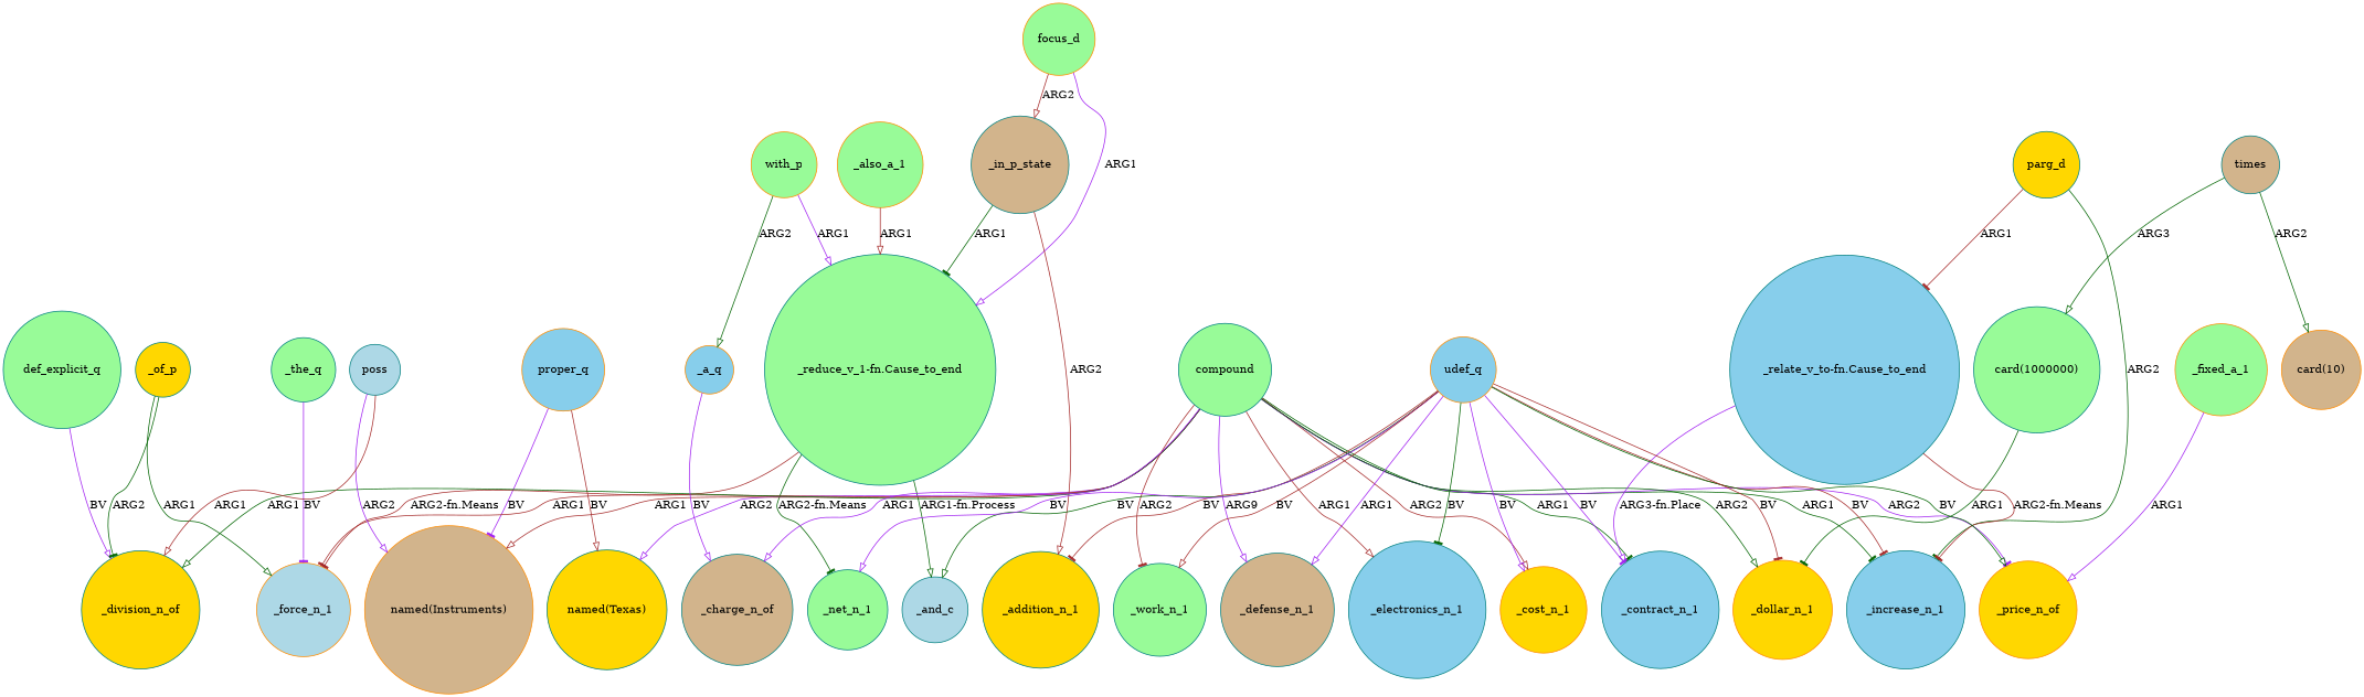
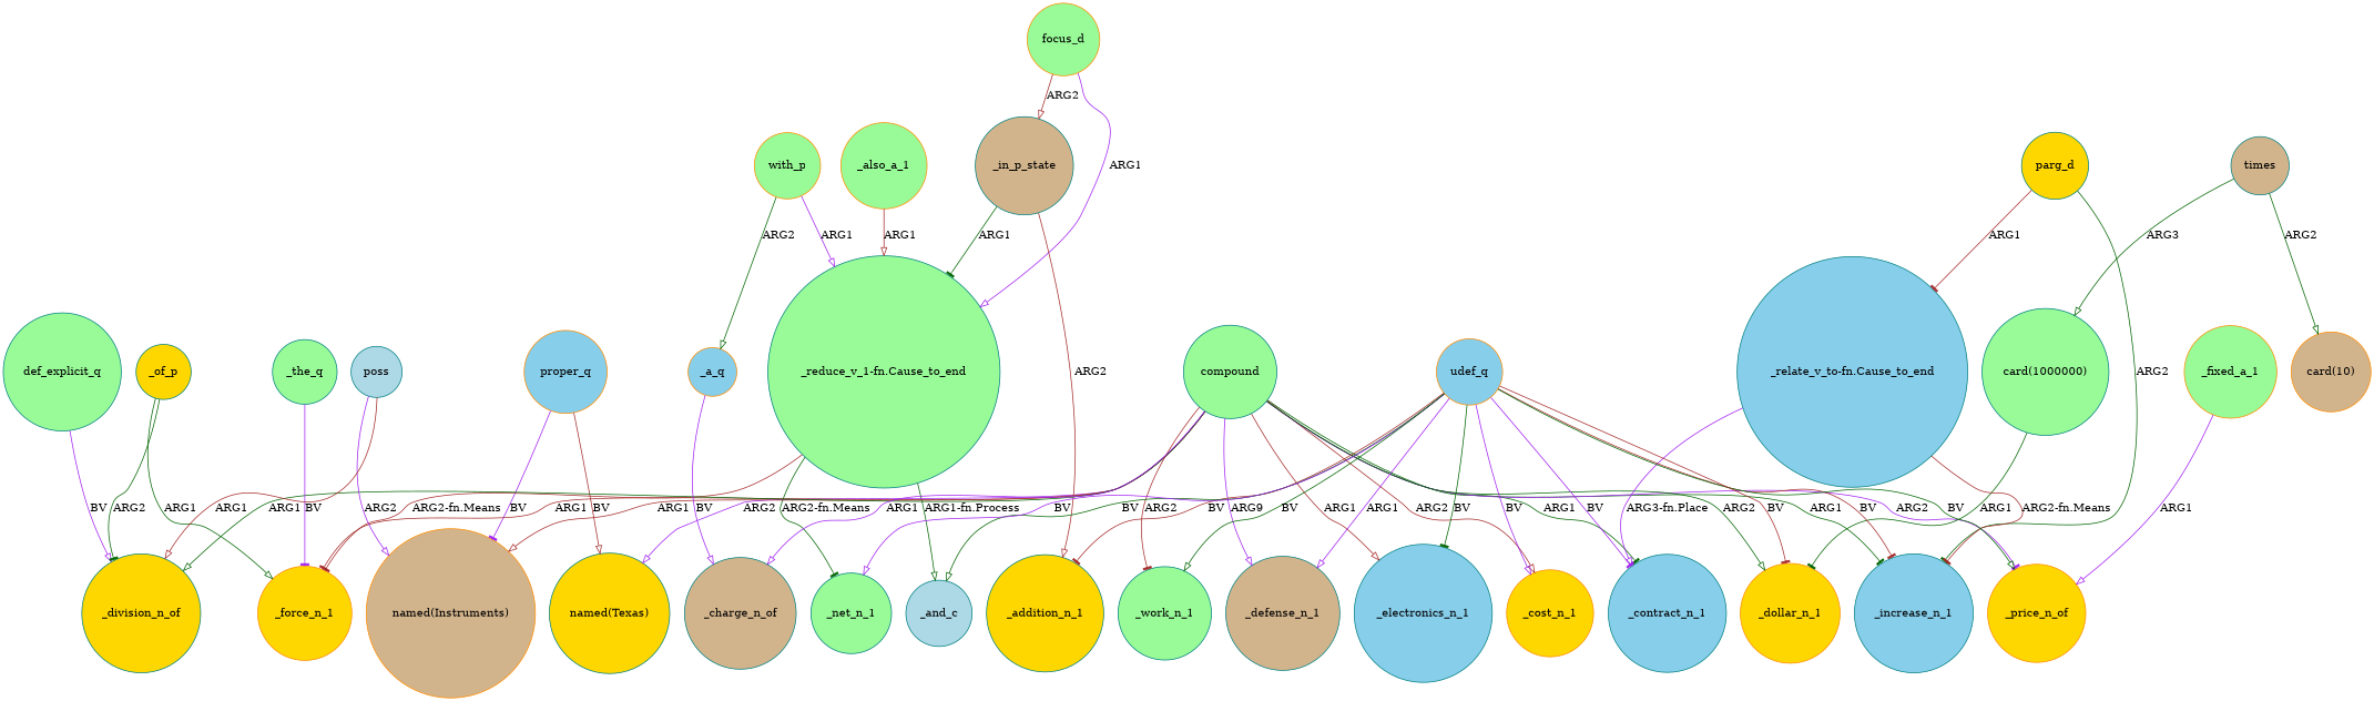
  digraph {
    node [color=teal fillcolor=palegreen shape=circle style=filled]
    edge [arrowhead=onormal color=brown]
    proper_q [color=darkorange fillcolor=skyblue]
    "named(Texas)" [fillcolor=gold]
    "named(Instruments)" [color=darkorange fillcolor=tan]
    focus_d [color=darkorange]
    _in_p_state [fillcolor=tan]
    "_reduce_v_1-fn.Cause_to_end"
    _addition_n_1 [fillcolor=gold]
-   _force_n_1 [color=darkorange fillcolor=lightblue]
+   _force_n_1 [color=darkorange fillcolor=gold]
    _and_c [fillcolor=lightblue]
    _net_n_1
    compound
    _contract_n_1 [fillcolor=skyblue]
    _increase_n_1 [fillcolor=skyblue]
    _division_n_of [fillcolor=gold]
    _electronics_n_1 [fillcolor=skyblue]
    _cost_n_1 [color=darkorange fillcolor=gold]
    _price_n_of [color=darkorange fillcolor=gold]
    _work_n_1
    _dollar_n_1 [color=darkorange fillcolor=gold]
    _charge_n_of [fillcolor=tan]
    _defense_n_1 [fillcolor=tan]
    times [fillcolor=tan]
    "card(10)" [color=darkorange fillcolor=tan]
    "card(1000000)"
    parg_d [fillcolor=gold]
    "_relate_v_to-fn.Cause_to_end" [fillcolor=skyblue]
    def_explicit_q
    with_p [color=darkorange]
    _a_q [color=darkorange fillcolor=skyblue]
    udef_q [color=darkorange fillcolor=skyblue]
    _also_a_1 [color=darkorange]
    _of_p [fillcolor=gold]
    _fixed_a_1 [color=darkorange]
    _the_q
    poss [fillcolor=lightblue]
    proper_q -> "named(Texas)" [label=BV]
    proper_q -> "named(Instruments)" [arrowhead=tee color=purple label=BV]
    focus_d -> _in_p_state [label=ARG2]
    focus_d -> "_reduce_v_1-fn.Cause_to_end" [color=purple label=ARG1]
    _in_p_state -> "_reduce_v_1-fn.Cause_to_end" [arrowhead=tee color=darkgreen label=ARG1]
    _in_p_state -> _addition_n_1 [label=ARG2]
    "_reduce_v_1-fn.Cause_to_end" -> _force_n_1 [arrowhead=tee label="ARG2-fn.Means"]
    "_reduce_v_1-fn.Cause_to_end" -> _and_c [color=darkgreen label="ARG1-fn.Process"]
    "_reduce_v_1-fn.Cause_to_end" -> _net_n_1 [arrowhead=tee color=darkgreen label="ARG2-fn.Means"]
    compound -> "named(Texas)" [color=purple label=ARG2]
    compound -> "named(Instruments)" [label=ARG1]
    compound -> _force_n_1 [arrowhead=tee label=ARG1]
    compound -> _contract_n_1 [arrowhead=tee color=darkgreen label=ARG1]
    compound -> _increase_n_1 [arrowhead=tee color=darkgreen label=ARG1]
    compound -> _division_n_of [color=darkgreen label=ARG1]
    compound -> _electronics_n_1 [label=ARG1]
    compound -> _cost_n_1 [label=ARG2]
    compound -> _price_n_of [arrowhead=tee color=purple label=ARG2]
    compound -> _work_n_1 [arrowhead=tee label=ARG2]
    compound -> _dollar_n_1 [color=darkgreen label=ARG2]
    compound -> _charge_n_of [color=purple label=ARG1]
    compound -> _defense_n_1 [color=purple label=ARG9]
    times -> "card(10)" [color=darkgreen label=ARG2]
    times -> "card(1000000)" [color=darkgreen label=ARG3]
    "card(1000000)" -> _dollar_n_1 [arrowhead=tee color=darkgreen label=ARG1]
    parg_d -> _increase_n_1 [arrowhead=tee color=darkgreen label=ARG2]
    parg_d -> "_relate_v_to-fn.Cause_to_end" [arrowhead=tee label=ARG1]
    "_relate_v_to-fn.Cause_to_end" -> _contract_n_1 [color=purple label="ARG3-fn.Place"]
    "_relate_v_to-fn.Cause_to_end" -> _increase_n_1 [arrowhead=tee label="ARG2-fn.Means"]
    def_explicit_q -> _division_n_of [color=purple label=BV]
    with_p -> "_reduce_v_1-fn.Cause_to_end" [color=purple label=ARG1]
    with_p -> _a_q [color=darkgreen label=ARG2]
    _a_q -> _charge_n_of [color=purple label=BV]
    udef_q -> _addition_n_1 [arrowhead=tee label=BV]
    udef_q -> _and_c [color=darkgreen label=BV]
    udef_q -> _net_n_1 [color=purple label=BV]
    udef_q -> _contract_n_1 [arrowhead=tee color=purple label=BV]
    udef_q -> _increase_n_1 [arrowhead=tee label=BV]
    udef_q -> _electronics_n_1 [arrowhead=tee color=darkgreen label=BV]
    udef_q -> _cost_n_1 [color=purple label=BV]
    udef_q -> _price_n_of [color=darkgreen label=BV]
-   udef_q -> _work_n_1 [label=BV]
+   udef_q -> _work_n_1 [color=darkgreen label=BV]
    udef_q -> _dollar_n_1 [arrowhead=tee label=BV]
    udef_q -> _defense_n_1 [color=purple label=ARG1]
    _also_a_1 -> "_reduce_v_1-fn.Cause_to_end" [label=ARG1]
    _of_p -> _force_n_1 [color=darkgreen label=ARG1]
    _of_p -> _division_n_of [arrowhead=tee color=darkgreen label=ARG2]
    _fixed_a_1 -> _price_n_of [color=purple label=ARG1]
    _the_q -> _force_n_1 [arrowhead=tee color=purple label=BV]
    poss -> "named(Instruments)" [color=purple label=ARG2]
    poss -> _division_n_of [label=ARG1]
  }
